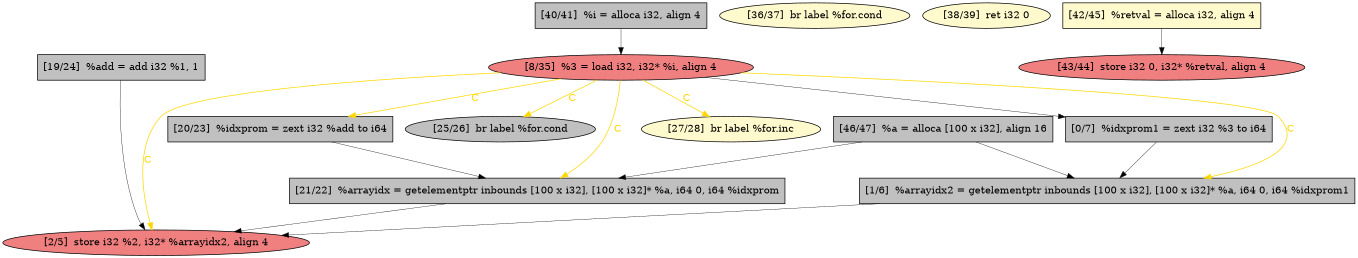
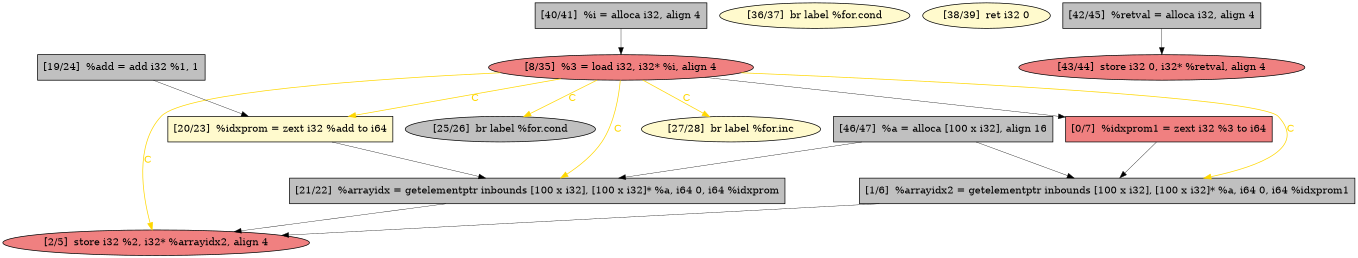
  digraph {
    node [fillcolor=grey shape=rectangle style=filled]
    edge [color=black fontcolor=black penwidth=0.5 style=solid]
    n1 [fillcolor=lemonchiffon label="[27/28]  br label %for.inc" shape=ellipse]
-   n2 [label="[0/7]  %idxprom1 = zext i32 %3 to i64"]
+   n2 [fillcolor=lightcoral label="[0/7]  %idxprom1 = zext i32 %3 to i64"]
    n3 [label="[1/6]  %arrayidx2 = getelementptr inbounds [100 x i32], [100 x i32]* %a, i64 0, i64 %idxprom1"]
    n4 [fillcolor=lightcoral label="[2/5]  store i32 %2, i32* %arrayidx2, align 4" shape=ellipse]
    n5 [label="[46/47]  %a = alloca [100 x i32], align 16"]
    n6 [label="[21/22]  %arrayidx = getelementptr inbounds [100 x i32], [100 x i32]* %a, i64 0, i64 %idxprom"]
    n7 [fillcolor=lightcoral label="[8/35]  %3 = load i32, i32* %i, align 4" shape=ellipse]
    n8 [label="[25/26]  br label %for.cond" shape=ellipse]
-   n9 [label="[20/23]  %idxprom = zext i32 %add to i64"]
+   n9 [fillcolor=lemonchiffon label="[20/23]  %idxprom = zext i32 %add to i64"]
    n10 [label="[19/24]  %add = add i32 %1, 1"]
    n11 [fillcolor=lemonchiffon label="[36/37]  br label %for.cond" shape=ellipse]
    n12 [fillcolor=lemonchiffon label="[38/39]  ret i32 0" shape=ellipse]
    n13 [label="[40/41]  %i = alloca i32, align 4"]
-   n14 [fillcolor=lemonchiffon label="[42/45]  %retval = alloca i32, align 4"]
+   n14 [label="[42/45]  %retval = alloca i32, align 4"]
    n15 [fillcolor=lightcoral label="[43/44]  store i32 0, i32* %retval, align 4" shape=ellipse]
    n2 -> n3
    n3 -> n4
    n5 -> n3
    n5 -> n6
    n6 -> n4
    n7 -> n1 [color=gold fontcolor=gold label=C penwidth=1.0]
    n7 -> n2
    n7 -> n3 [color=gold fontcolor=gold label=C penwidth=1.0]
    n7 -> n4 [color=gold fontcolor=gold label=C penwidth=1.0]
    n7 -> n6 [color=gold fontcolor=gold label=C penwidth=1.0]
    n7 -> n8 [color=gold fontcolor=gold label=C penwidth=1.0]
    n7 -> n9 [color=gold fontcolor=gold label=C penwidth=1.0]
    n9 -> n6
-   n10 -> n4
+   n10 -> n9
    n13 -> n7
    n14 -> n15
  }
